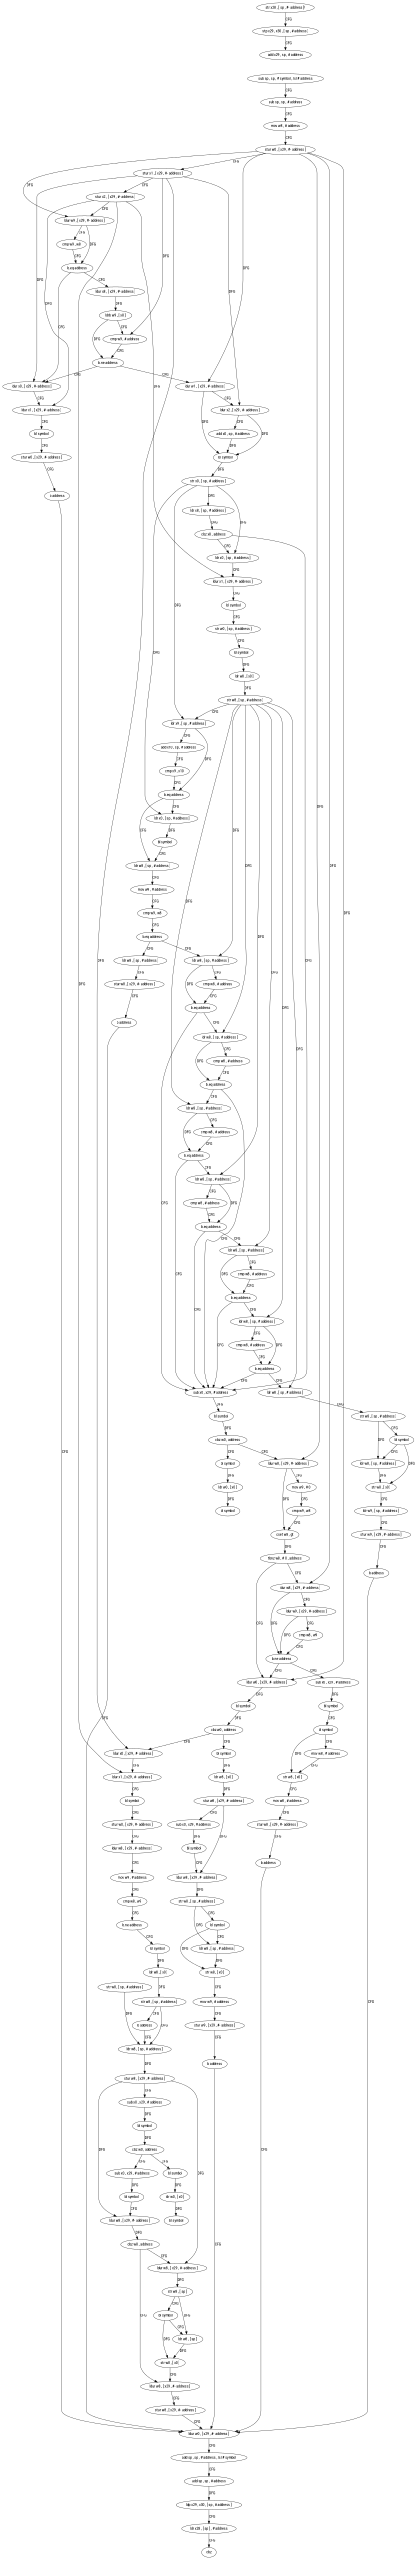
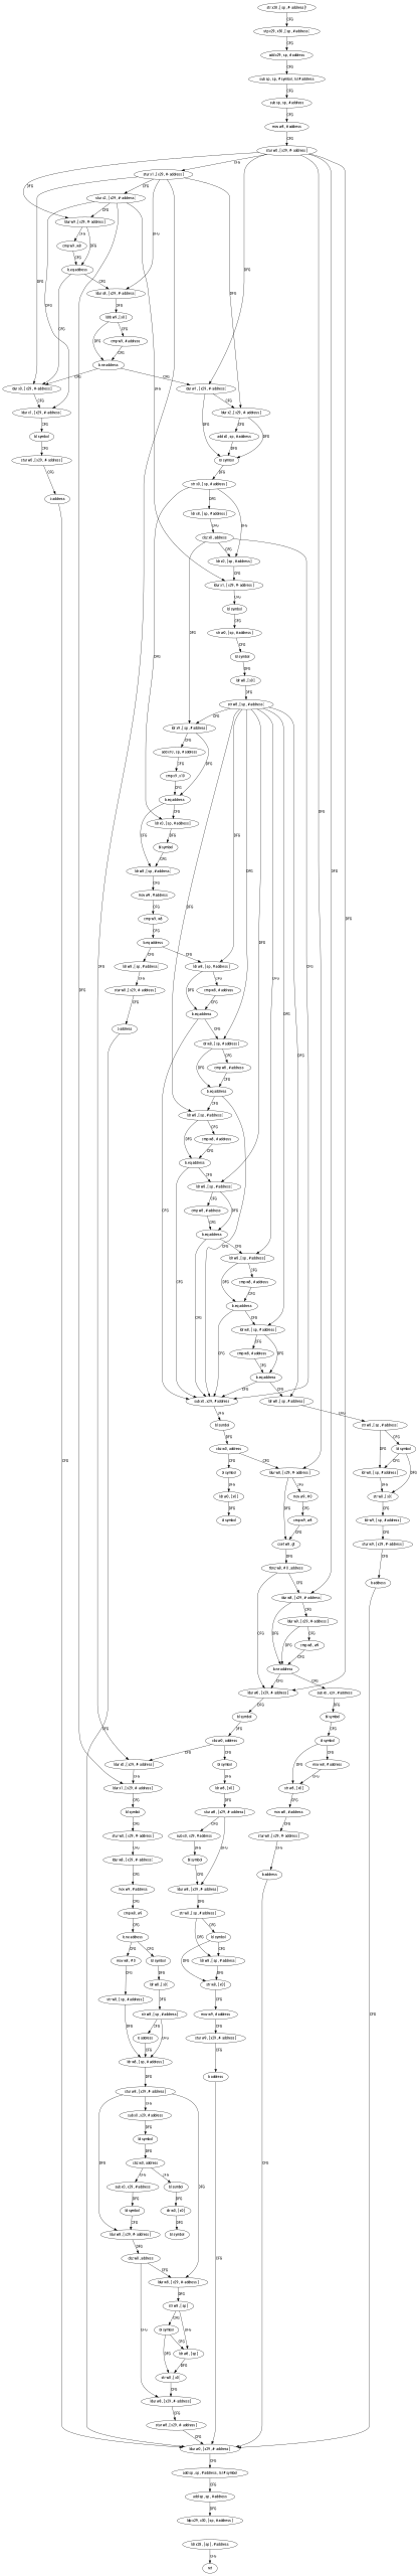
  digraph {
    fontname="Roboto Condensed"
    node [fontname="Roboto Condensed"]
    edge [fontname="Roboto Condensed"]
    n1 [label="str x28 , [ sp , #- address ]!"]
    n2 [label="stp x29 , x30 , [ sp , # address ]"]
    n3 [label="add x29 , sp , # address"]
    n4 [label="sub sp , sp , # symbol , lsl # address"]
    n5 [label="sub sp , sp , # address"]
    n6 [label="mov w8 , # address"]
    n7 [label="stur w0 , [ x29 , #- address ]"]
    n8 [label="stur x1 , [ x29 , #- address ]"]
    n9 [label="ldur w9 , [ x29 , #- address ]"]
    n10 [label="ldur w1 , [ x29 , #- address ]"]
    n11 [label="ldur w8 , [ x29 , #- address ]"]
    n12 [label="ldur w0 , [ x29 , #- address ]"]
    n13 [label="ldur w8 , [ x29 , #- address ]"]
    n14 [label="stur x2 , [ x29 , #- address ]"]
    n15 [label="ldur x0 , [ x29 , #- address ]"]
    n16 [label="ldur x8 , [ x29 , #- address ]"]
    n17 [label="ldur x2 , [ x29 , #- address ]"]
    n18 [label="ldur x0 , [ x29 , #- address ]"]
    n19 [label="cmp w9 , w8"]
    n20 [label="b.eq address"]
    n21 [label="bl symbol"]
    n22 [label="mov w9 , # 0"]
    n23 [label="cset w8 , gt"]
    n24 [label="bl symbol"]
    n25 [label="ldur w9 , [ x29 , #- address ]"]
    n26 [label="b.ne address"]
    n27 [label="ldur x1 , [ x29 , #- address ]"]
    n28 [label="ldur x1 , [ x29 , #- address ]"]
    n29 [label="ldur x1 , [ x29 , #- address ]"]
    n30 [label="ldrb w9 , [ x8 ]"]
    n31 [label="add x0 , sp , # address"]
    n32 [label="bl symbol"]
    n33 [label="bl symbol"]
    n34 [label="bl symbol"]
    n35 [label="cmp w9 , # address"]
    n36 [label="b.ne address"]
    n37 [label="stur w0 , [ x29 , #- address ]"]
    n38 [label="b address"]
    n39 [label="ldur w0 , [ x29 , #- address ]"]
    n40 [label="add sp , sp , # address , lsl # symbol"]
    n41 [label="add sp , sp , # address"]
    n42 [label="str x0 , [ sp , # address ]"]
    n43 [label="ldp x29 , x30 , [ sp , # address ]"]
    n44 [label="ldr x28 , [ sp ] , # address"]
-   n45 [label=cbz]
+   n45 [label=ret]
    n46 [label="ldr x8 , [ sp , # address ]"]
    n47 [label="ldr x0 , [ sp , # address ]"]
    n48 [label="ldr x9 , [ sp , # address ]"]
    n49 [label="ldr x0 , [ sp , # address ]"]
    n50 [label="cbz x8 , address"]
    n51 [label="add x10 , sp , # address"]
    n52 [label="b.eq address"]
    n53 [label="bl symbol"]
    n54 [label="sub x0 , x29 , # address"]
    n55 [label="bl symbol"]
    n56 [label="cbz w0 , address"]
    n57 [label="bl symbol"]
    n58 [label="ldr w0 , [ x0 ]"]
    n59 [label="cmp w9 , w8"]
    n60 [label="tbnz w8 , # 0 , address"]
    n61 [label="bl symbol"]
    n62 [label="str w0 , [ sp , # address ]"]
    n63 [label="bl symbol"]
    n64 [label="ldr w8 , [ x0 ]"]
    n65 [label="str w8 , [ sp , # address ]"]
    n66 [label="ldr w8 , [ sp , # address ]"]
    n67 [label="ldr w8 , [ sp , # address ]"]
    n68 [label="ldr w8 , [ sp , # address ]"]
    n69 [label="ldr w8 , [ sp , # address ]"]
    n70 [label="ldr w8 , [ sp , # address ]"]
    n71 [label="ldr w8 , [ sp , # address ]"]
    n72 [label="ldr w8 , [ sp , # address ]"]
    n73 [label="cmp w8 , # address"]
    n74 [label="b.eq address"]
    n75 [label="cmp w8 , # address"]
    n76 [label="b.eq address"]
    n77 [label="cmp w8 , # address"]
    n78 [label="b.eq address"]
    n79 [label="cmp w8 , # address"]
    n80 [label="b.eq address"]
    n81 [label="cmp w8 , # address"]
    n82 [label="b.eq address"]
    n83 [label="cmp w8 , # address"]
    n84 [label="b.eq address"]
    n85 [label="str w8 , [ sp , # address ]"]
    n86 [label="cmp x9 , x10"]
    n87 [label="ldr w8 , [ sp , # address ]"]
    n88 [label="mov w9 , # address"]
    n89 [label="cmp w9 , w8"]
    n90 [label="cbz w0 , address"]
    n91 [label="cmp w8 , w9"]
    n92 [label="sub x0 , x29 , # address"]
    n93 [label="b.eq address"]
    n94 [label="ldr w8 , [ sp , # address ]"]
    n95 [label="stur w8 , [ x29 , #- address ]"]
    n96 [label="b address"]
    n97 [label="bl symbol"]
    n98 [label="ldr w8 , [ x0 ]"]
    n99 [label="stur w8 , [ x29 , #- address ]"]
    n100 [label="bl symbol"]
    n101 [label="bl symbol"]
    n102 [label="stur w0 , [ x29 , #- address ]"]
    n103 [label="ldur w8 , [ x29 , #- address ]"]
    n104 [label="mov w9 , # address"]
    n105 [label="cmp w8 , w9"]
    n106 [label="b.ne address"]
+   n107 [label="mov w8 , # 0"]
    n108 [label="bl symbol"]
    n109 [label="str w8 , [ sp , # address ]"]
    n110 [label="ldr w8 , [ x0 ]"]
    n111 [label="ldr w8 , [ sp , # address ]"]
    n112 [label="str w8 , [ sp , # address ]"]
    n113 [label="sub x0 , x29 , # address"]
    n114 [label="ldur w8 , [ x29 , #- address ]"]
    n115 [label="bl symbol"]
    n116 [label="str w8 , [ sp , # address ]"]
    n117 [label="bl symbol"]
    n118 [label="ldr w8 , [ sp , # address ]"]
    n119 [label="str w8 , [ x0 ]"]
    n120 [label="mov w9 , # address"]
    n121 [label="stur w9 , [ x29 , #- address ]"]
    n122 [label="b address"]
    n123 [label="mov w8 , # address"]
    n124 [label="str w8 , [ x0 ]"]
    n125 [label="mov w8 , # address"]
    n126 [label="stur w8 , [ x29 , #- address ]"]
    n127 [label="b address"]
    n128 [label="stur w8 , [ x29 , #- address ]"]
    n129 [label="ldur w8 , [ x29 , #- address ]"]
    n130 [label="ldur w8 , [ x29 , #- address ]"]
    n131 [label="sub x0 , x29 , # address"]
    n132 [label="b address"]
    n133 [label="sub x0 , x29 , # address"]
    n134 [label="bl symbol"]
    n135 [label="cbz w8 , address"]
    n136 [label="ldur w8 , [ x29 , #- address ]"]
    n137 [label="stur w8 , [ x29 , #- address ]"]
    n138 [label="str w8 , [ sp ]"]
    n139 [label="bl symbol"]
    n140 [label="ldr w8 , [ sp ]"]
    n141 [label="bl symbol"]
    n142 [label="ldr w0 , [ x0 ]"]
    n143 [label="bl symbol"]
    n144 [label="bl symbol"]
    n145 [label="cbz w0 , address"]
    n146 [label="str w8 , [ x0 ]"]
    n147 [label="bl symbol"]
    n148 [label="ldr w8 , [ sp , # address ]"]
    n149 [label="str w8 , [ x0 ]"]
    n150 [label="ldr w9 , [ sp , # address ]"]
    n151 [label="stur w9 , [ x29 , #- address ]"]
    n152 [label="b address"]
    n1 -> n2 [label=CFG]
    n2 -> n3 [label=CFG]
+   n3 -> n4 [label=CFG]
    n4 -> n5 [label=CFG]
    n5 -> n6 [label=CFG]
    n6 -> n7 [label=CFG]
    n7 -> n8 [label=CFG]
    n7 -> n9 [label=DFG]
    n7 -> n10 [label=DFG]
    n7 -> n11 [label=DFG]
    n7 -> n12 [label=DFG]
    n7 -> n13 [label=DFG]
    n8 -> n14 [label=CFG]
    n8 -> n15 [label=DFG]
-   n8 -> n35 [label=DFG]
+   n8 -> n16 [label=DFG]
    n8 -> n17 [label=DFG]
    n8 -> n18 [label=DFG]
    n9 -> n19 [label=CFG]
    n9 -> n20 [label=DFG]
    n10 -> n17 [label=CFG]
    n10 -> n21 [label=DFG]
    n11 -> n22 [label=CFG]
    n11 -> n23 [label=DFG]
    n12 -> n24 [label=DFG]
    n13 -> n25 [label=CFG]
    n13 -> n26 [label=DFG]
    n14 -> n9 [label=CFG]
    n14 -> n27 [label=DFG]
    n14 -> n28 [label=DFG]
    n14 -> n29 [label=DFG]
    n15 -> n27 [label=CFG]
    n16 -> n30 [label=DFG]
    n17 -> n21 [label=DFG]
    n17 -> n31 [label=CFG]
    n18 -> n29 [label=CFG]
    n19 -> n20 [label=CFG]
    n20 -> n15 [label=CFG]
    n20 -> n16 [label=CFG]
    n21 -> n42 [label=DFG]
    n22 -> n59 [label=CFG]
    n23 -> n60 [label=DFG]
    n24 -> n90 [label=DFG]
    n25 -> n26 [label=DFG]
    n25 -> n91 [label=CFG]
    n26 -> n12 [label=CFG]
    n26 -> n92 [label=CFG]
    n27 -> n32 [label=CFG]
    n28 -> n33 [label=CFG]
    n29 -> n34 [label=CFG]
    n30 -> n35 [label=CFG]
    n30 -> n36 [label=DFG]
    n31 -> n21 [label=DFG]
    n32 -> n37 [label=CFG]
    n33 -> n62 [label=CFG]
    n34 -> n102 [label=CFG]
    n35 -> n36 [label=CFG]
    n36 -> n10 [label=CFG]
    n36 -> n15 [label=CFG]
    n37 -> n38 [label=CFG]
    n38 -> n39 [label=CFG]
    n39 -> n40 [label=CFG]
    n40 -> n41 [label=CFG]
    n41 -> n43 [label=DFG]
    n42 -> n46 [label=DFG]
    n42 -> n47 [label=DFG]
-   n42 -> n48 [label=DFG]
+   n50 -> n48 [label=DFG]
    n42 -> n49 [label=DFG]
-   n43 -> n44 [label=CFG]
    n44 -> n45 [label=CFG]
    n46 -> n50 [label=DFG]
    n47 -> n28 [label=CFG]
    n48 -> n51 [label=CFG]
    n48 -> n52 [label=DFG]
    n49 -> n53 [label=DFG]
    n50 -> n47 [label=CFG]
    n50 -> n54 [label=CFG]
    n51 -> n86 [label=CFG]
    n52 -> n49 [label=CFG]
    n52 -> n87 [label=CFG]
    n53 -> n87 [label=CFG]
    n54 -> n55 [label=DFG]
    n55 -> n56 [label=DFG]
    n56 -> n11 [label=CFG]
    n56 -> n57 [label=CFG]
    n57 -> n58 [label=DFG]
    n58 -> n61 [label=DFG]
    n59 -> n23 [label=CFG]
    n60 -> n12 [label=CFG]
    n60 -> n13 [label=CFG]
    n62 -> n63 [label=CFG]
    n63 -> n64 [label=DFG]
    n64 -> n65 [label=DFG]
    n65 -> n48 [label=CFG]
    n65 -> n66 [label=DFG]
    n65 -> n67 [label=DFG]
    n65 -> n68 [label=DFG]
    n65 -> n69 [label=DFG]
    n65 -> n70 [label=DFG]
    n65 -> n71 [label=DFG]
    n65 -> n72 [label=DFG]
    n66 -> n73 [label=CFG]
    n66 -> n74 [label=DFG]
    n67 -> n75 [label=CFG]
    n67 -> n76 [label=DFG]
    n68 -> n77 [label=CFG]
    n68 -> n78 [label=DFG]
    n69 -> n79 [label=CFG]
    n69 -> n80 [label=DFG]
    n70 -> n81 [label=CFG]
    n70 -> n82 [label=DFG]
    n71 -> n83 [label=CFG]
    n71 -> n84 [label=DFG]
    n72 -> n85 [label=DFG]
    n73 -> n74 [label=CFG]
    n74 -> n54 [label=CFG]
    n74 -> n67 [label=CFG]
    n75 -> n76 [label=CFG]
    n76 -> n54 [label=CFG]
    n76 -> n68 [label=CFG]
    n77 -> n78 [label=CFG]
    n78 -> n54 [label=CFG]
    n78 -> n69 [label=CFG]
    n79 -> n80 [label=CFG]
    n80 -> n54 [label=CFG]
    n80 -> n70 [label=CFG]
    n81 -> n82 [label=CFG]
    n82 -> n54 [label=CFG]
    n82 -> n71 [label=CFG]
    n83 -> n84 [label=CFG]
    n84 -> n54 [label=CFG]
    n84 -> n72 [label=CFG]
    n85 -> n147 [label=CFG]
    n85 -> n148 [label=DFG]
    n86 -> n52 [label=CFG]
    n87 -> n88 [label=CFG]
    n88 -> n89 [label=CFG]
    n89 -> n93 [label=CFG]
    n90 -> n18 [label=CFG]
    n90 -> n97 [label=CFG]
    n91 -> n26 [label=CFG]
    n92 -> n100 [label=DFG]
    n93 -> n66 [label=CFG]
    n93 -> n94 [label=CFG]
    n94 -> n95 [label=CFG]
    n95 -> n96 [label=CFG]
    n96 -> n39 [label=CFG]
    n97 -> n98 [label=DFG]
    n98 -> n99 [label=DFG]
    n99 -> n113 [label=CFG]
    n99 -> n114 [label=DFG]
    n100 -> n101 [label=CFG]
    n101 -> n123 [label=CFG]
    n101 -> n124 [label=DFG]
    n102 -> n103 [label=CFG]
    n103 -> n104 [label=CFG]
    n104 -> n105 [label=CFG]
    n105 -> n106 [label=CFG]
+   n106 -> n107 [label=CFG]
    n106 -> n108 [label=CFG]
+   n107 -> n109 [label=CFG]
    n108 -> n110 [label=DFG]
    n109 -> n111 [label=DFG]
    n110 -> n112 [label=DFG]
    n111 -> n128 [label=DFG]
    n112 -> n111 [label=DFG]
    n112 -> n132 [label=CFG]
    n113 -> n115 [label=DFG]
    n114 -> n116 [label=DFG]
    n115 -> n114 [label=CFG]
    n116 -> n117 [label=CFG]
    n116 -> n118 [label=DFG]
    n117 -> n118 [label=CFG]
    n117 -> n119 [label=DFG]
    n118 -> n119 [label=DFG]
    n119 -> n120 [label=CFG]
    n120 -> n121 [label=CFG]
    n121 -> n122 [label=CFG]
    n122 -> n39 [label=CFG]
    n123 -> n124 [label=CFG]
    n124 -> n125 [label=CFG]
    n125 -> n126 [label=CFG]
    n126 -> n127 [label=CFG]
    n127 -> n39 [label=CFG]
    n128 -> n129 [label=DFG]
    n128 -> n130 [label=DFG]
    n128 -> n131 [label=CFG]
    n129 -> n135 [label=DFG]
    n130 -> n138 [label=DFG]
    n131 -> n144 [label=DFG]
    n132 -> n111 [label=CFG]
    n133 -> n134 [label=DFG]
    n134 -> n129 [label=CFG]
    n135 -> n130 [label=CFG]
    n135 -> n136 [label=CFG]
    n136 -> n137 [label=CFG]
    n137 -> n39 [label=CFG]
    n138 -> n139 [label=CFG]
    n138 -> n140 [label=DFG]
    n139 -> n140 [label=CFG]
    n139 -> n146 [label=DFG]
    n140 -> n146 [label=DFG]
    n141 -> n142 [label=DFG]
    n142 -> n143 [label=DFG]
    n144 -> n145 [label=DFG]
    n145 -> n133 [label=CFG]
    n145 -> n141 [label=CFG]
    n146 -> n136 [label=CFG]
    n147 -> n148 [label=CFG]
    n147 -> n149 [label=DFG]
    n148 -> n149 [label=DFG]
    n149 -> n150 [label=CFG]
    n150 -> n151 [label=CFG]
    n151 -> n152 [label=CFG]
    n152 -> n39 [label=CFG]
  }
